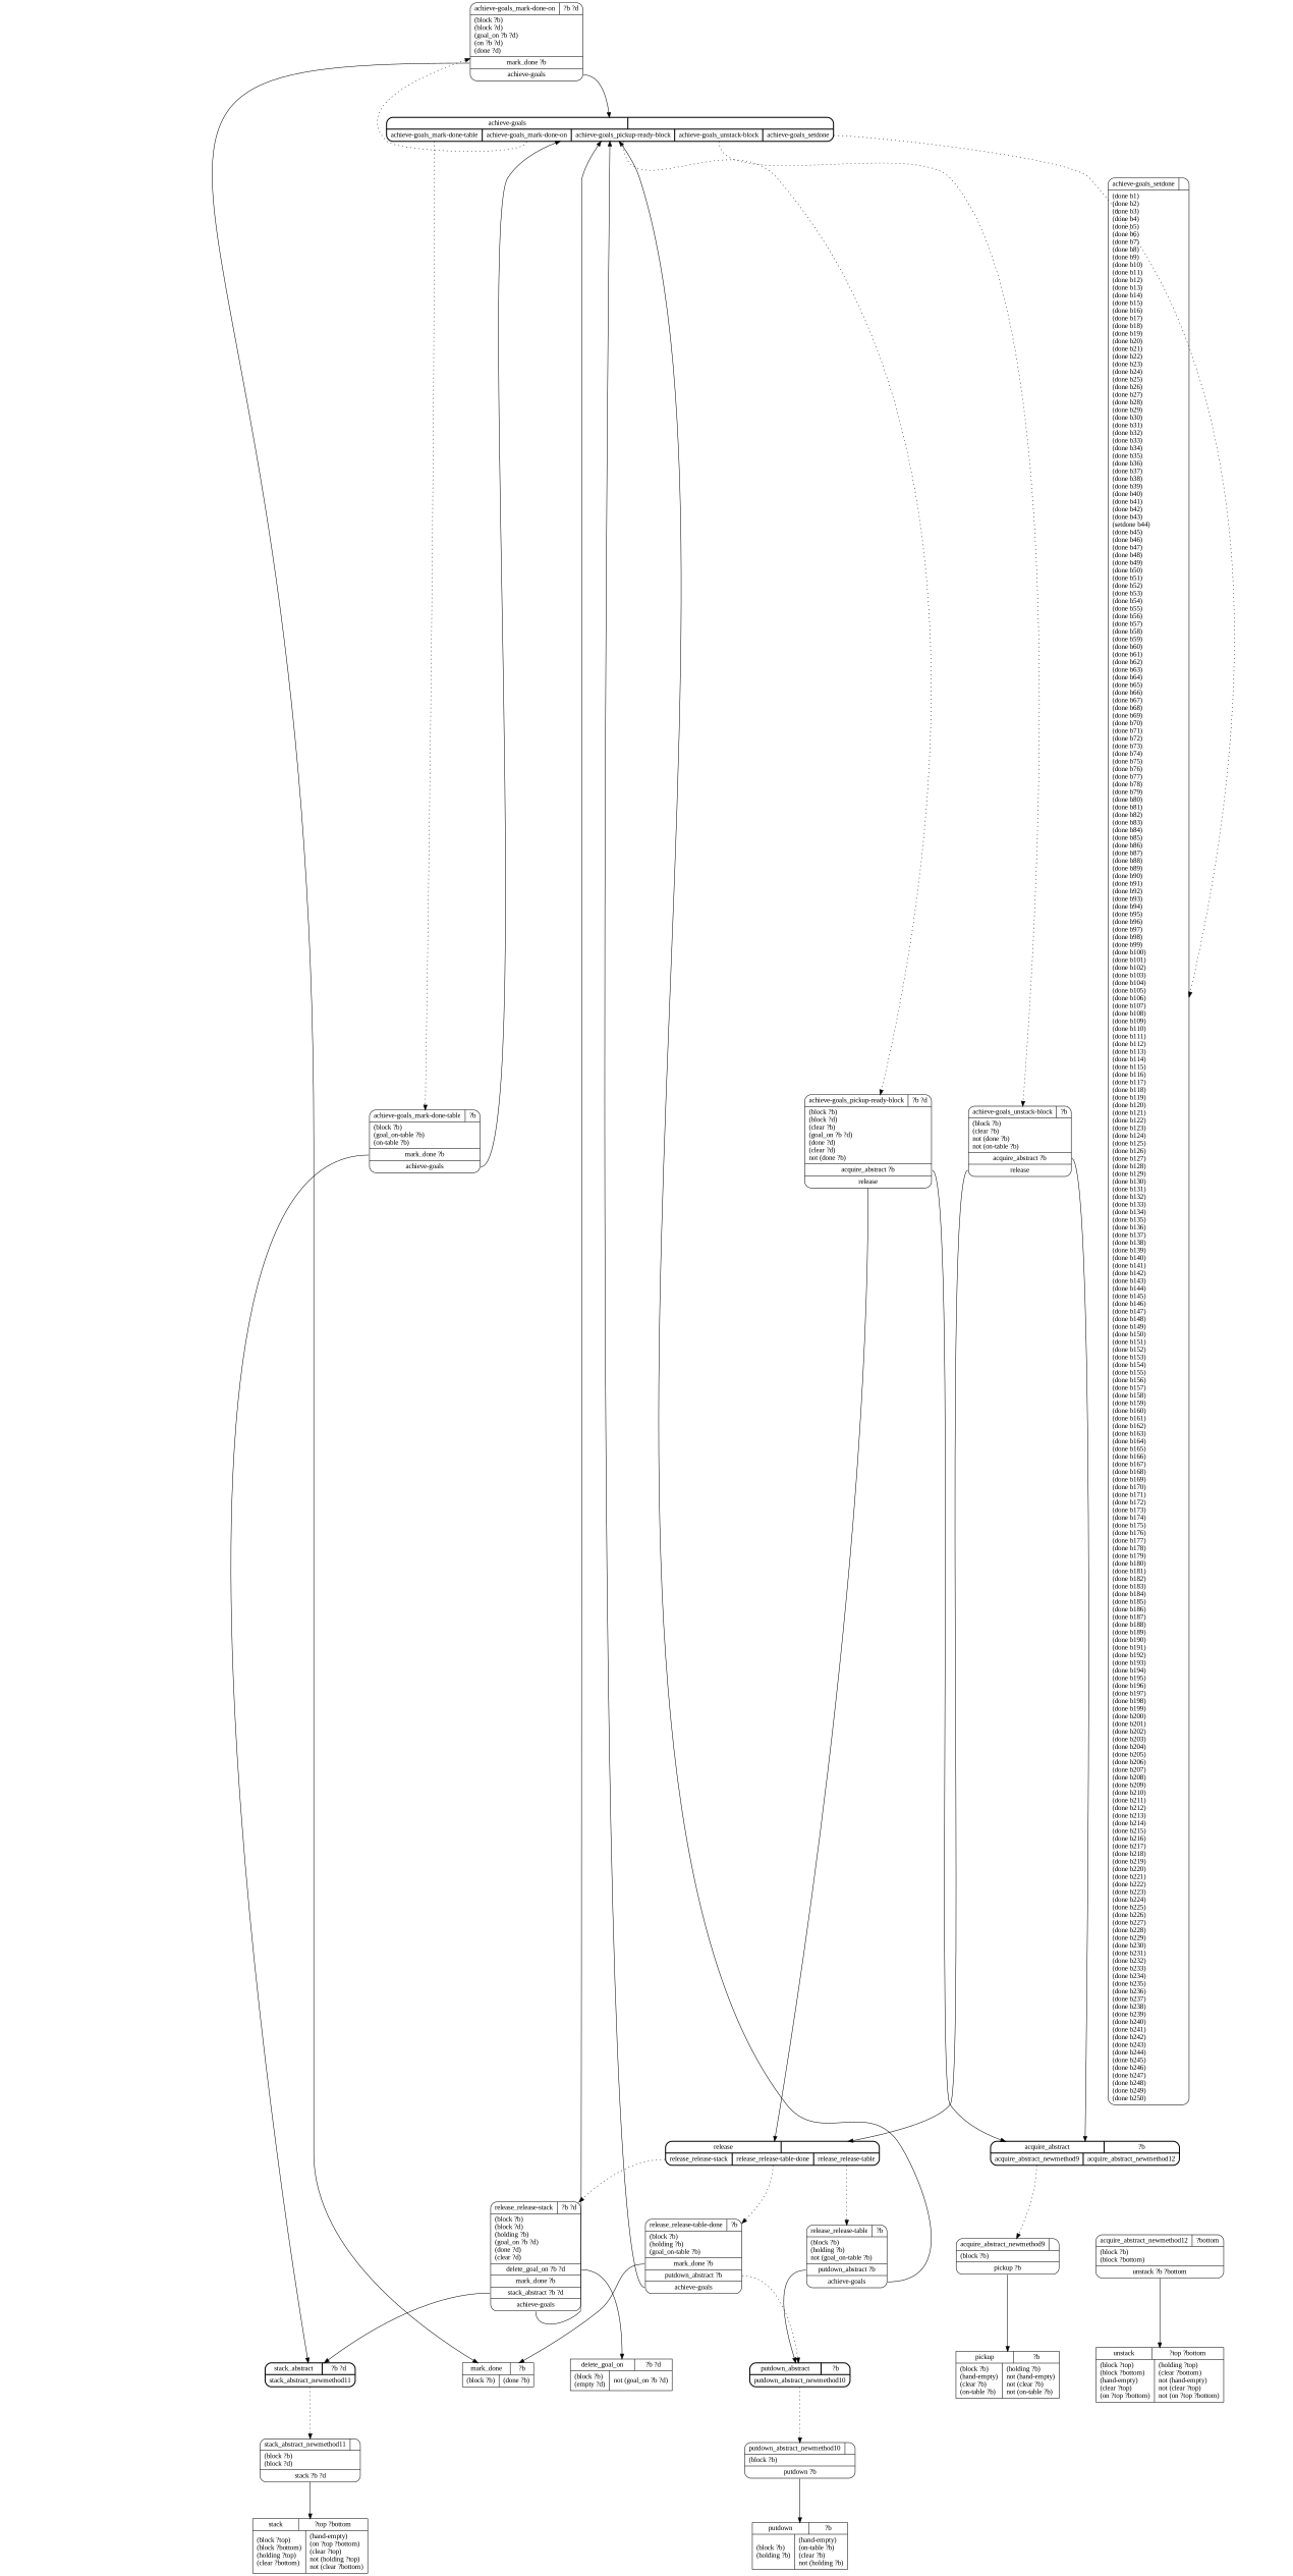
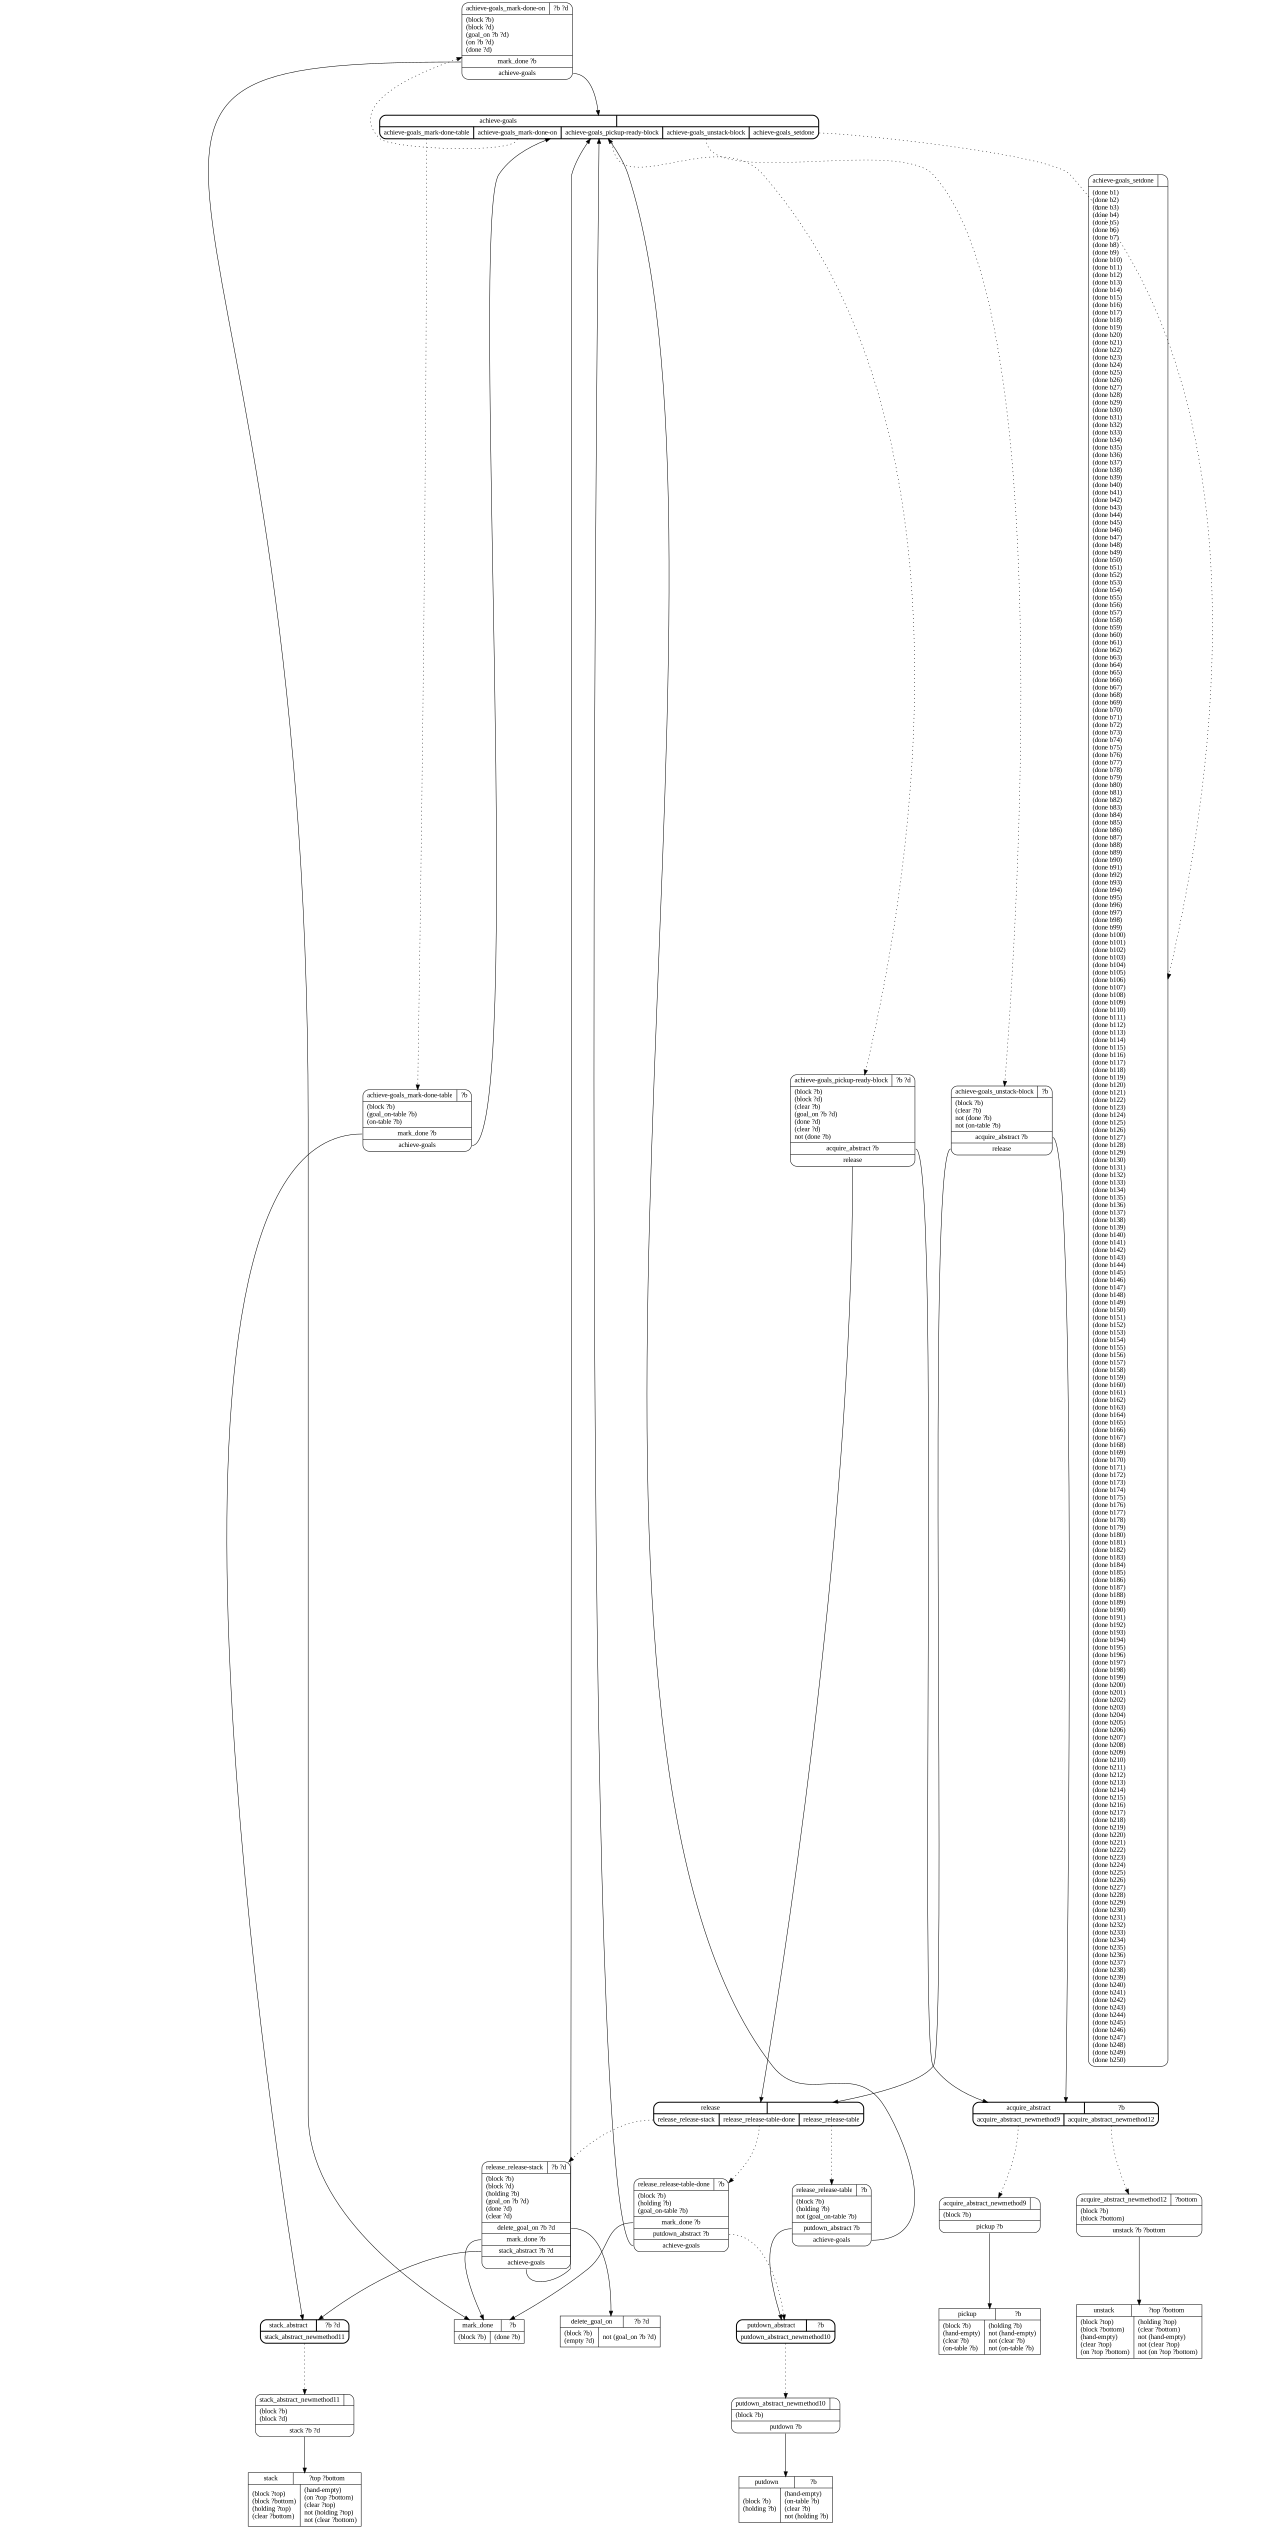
  digraph {
    fontname="Liberation Serif"
    nodesep=1
    ranksep=1
    node [fontname="Liberation Serif" shape=Mrecord]
    edge [fontname="Liberation Serif" tailport=n0]
    n1 [label="{{mark_done|?b}|{(block ?b)\l|(done ?b)\l}}" shape=record]
    n2 [label="{{delete_goal_on|?b ?d}|{(block ?b)\l(empty ?d)\l|not (goal_on ?b ?d)\l}}" shape=record]
    n3 [label="{{pickup|?b}|{(block ?b)\l(hand-empty)\l(clear ?b)\l(on-table ?b)\l|(holding ?b)\lnot (hand-empty)\lnot (clear ?b)\lnot (on-table ?b)\l}}" shape=record]
    n4 [label="{{putdown|?b}|{(block ?b)\l(holding ?b)\l|(hand-empty)\l(on-table ?b)\l(clear ?b)\lnot (holding ?b)\l}}" shape=record]
    n5 [label="{{stack|?top ?bottom}|{(block ?top)\l(block ?bottom)\l(holding ?top)\l(clear ?bottom)\l|(hand-empty)\l(on ?top ?bottom)\l(clear ?top)\lnot (holding ?top)\lnot (clear ?bottom)\l}}" shape=record]
    n6 [label="{{unstack|?top ?bottom}|{(block ?top)\l(block ?bottom)\l(hand-empty)\l(clear ?top)\l(on ?top ?bottom)\l|(holding ?top)\l(clear ?bottom)\lnot (hand-empty)\lnot (clear ?top)\lnot (on ?top ?bottom)\l}}" shape=record]
    n7 [label="{{achieve-goals|}|{<n0>achieve-goals_mark-done-table|<n1>achieve-goals_mark-done-on|<n2>achieve-goals_pickup-ready-block|<n3>achieve-goals_unstack-block|<n4>achieve-goals_setdone}}" style=bold]
    n8 [label="{{achieve-goals_mark-done-table|?b}|(block ?b)\l(goal_on-table ?b)\l(on-table ?b)\l|<n0>mark_done ?b|<n1>achieve-goals}"]
    n9 [label="{{achieve-goals_mark-done-on|?b ?d}|(block ?b)\l(block ?d)\l(goal_on ?b ?d)\l(on ?b ?d)\l(done ?d)\l|<n0>mark_done ?b|<n1>achieve-goals}"]
    n10 [label="{{achieve-goals_pickup-ready-block|?b ?d}|(block ?b)\l(block ?d)\l(clear ?b)\l(goal_on ?b ?d)\l(done ?d)\l(clear ?d)\lnot (done ?b)\l|<n0>acquire_abstract ?b|<n1>release}"]
    n11 [label="{{achieve-goals_unstack-block|?b}|(block ?b)\l(clear ?b)\lnot (done ?b)\lnot (on-table ?b)\l|<n0>acquire_abstract ?b|<n1>release}"]
-   n12 [label="{{achieve-goals_setdone|}|(done b1)\l(done b2)\l(done b3)\l(done b4)\l(done b5)\l(done b6)\l(done b7)\l(done b8)\l(done b9)\l(done b10)\l(done b11)\l(done b12)\l(done b13)\l(done b14)\l(done b15)\l(done b16)\l(done b17)\l(done b18)\l(done b19)\l(done b20)\l(done b21)\l(done b22)\l(done b23)\l(done b24)\l(done b25)\l(done b26)\l(done b27)\l(done b28)\l(done b29)\l(done b30)\l(done b31)\l(done b32)\l(done b33)\l(done b34)\l(done b35)\l(done b36)\l(done b37)\l(done b38)\l(done b39)\l(done b40)\l(done b41)\l(done b42)\l(done b43)\l(setdone b44)\l(done b45)\l(done b46)\l(done b47)\l(done b48)\l(done b49)\l(done b50)\l(done b51)\l(done b52)\l(done b53)\l(done b54)\l(done b55)\l(done b56)\l(done b57)\l(done b58)\l(done b59)\l(done b60)\l(done b61)\l(done b62)\l(done b63)\l(done b64)\l(done b65)\l(done b66)\l(done b67)\l(done b68)\l(done b69)\l(done b70)\l(done b71)\l(done b72)\l(done b73)\l(done b74)\l(done b75)\l(done b76)\l(done b77)\l(done b78)\l(done b79)\l(done b80)\l(done b81)\l(done b82)\l(done b83)\l(done b84)\l(done b85)\l(done b86)\l(done b87)\l(done b88)\l(done b89)\l(done b90)\l(done b91)\l(done b92)\l(done b93)\l(done b94)\l(done b95)\l(done b96)\l(done b97)\l(done b98)\l(done b99)\l(done b100)\l(done b101)\l(done b102)\l(done b103)\l(done b104)\l(done b105)\l(done b106)\l(done b107)\l(done b108)\l(done b109)\l(done b110)\l(done b111)\l(done b112)\l(done b113)\l(done b114)\l(done b115)\l(done b116)\l(done b117)\l(done b118)\l(done b119)\l(done b120)\l(done b121)\l(done b122)\l(done b123)\l(done b124)\l(done b125)\l(done b126)\l(done b127)\l(done b128)\l(done b129)\l(done b130)\l(done b131)\l(done b132)\l(done b133)\l(done b134)\l(done b135)\l(done b136)\l(done b137)\l(done b138)\l(done b139)\l(done b140)\l(done b141)\l(done b142)\l(done b143)\l(done b144)\l(done b145)\l(done b146)\l(done b147)\l(done b148)\l(done b149)\l(done b150)\l(done b151)\l(done b152)\l(done b153)\l(done b154)\l(done b155)\l(done b156)\l(done b157)\l(done b158)\l(done b159)\l(done b160)\l(done b161)\l(done b162)\l(done b163)\l(done b164)\l(done b165)\l(done b166)\l(done b167)\l(done b168)\l(done b169)\l(done b170)\l(done b171)\l(done b172)\l(done b173)\l(done b174)\l(done b175)\l(done b176)\l(done b177)\l(done b178)\l(done b179)\l(done b180)\l(done b181)\l(done b182)\l(done b183)\l(done b184)\l(done b185)\l(done b186)\l(done b187)\l(done b188)\l(done b189)\l(done b190)\l(done b191)\l(done b192)\l(done b193)\l(done b194)\l(done b195)\l(done b196)\l(done b197)\l(done b198)\l(done b199)\l(done b200)\l(done b201)\l(done b202)\l(done b203)\l(done b204)\l(done b205)\l(done b206)\l(done b207)\l(done b208)\l(done b209)\l(done b210)\l(done b211)\l(done b212)\l(done b213)\l(done b214)\l(done b215)\l(done b216)\l(done b217)\l(done b218)\l(done b219)\l(done b220)\l(done b221)\l(done b222)\l(done b223)\l(done b224)\l(done b225)\l(done b226)\l(done b227)\l(done b228)\l(done b229)\l(done b230)\l(done b231)\l(done b232)\l(done b233)\l(done b234)\l(done b235)\l(done b236)\l(done b237)\l(done b238)\l(done b239)\l(done b240)\l(done b241)\l(done b242)\l(done b243)\l(done b244)\l(done b245)\l(done b246)\l(done b247)\l(done b248)\l(done b249)\l(done b250)\l}"]
+   n12 [label="{{achieve-goals_setdone|}|(done b1)\l(done b2)\l(done b3)\l(done b4)\l(done b5)\l(done b6)\l(done b7)\l(done b8)\l(done b9)\l(done b10)\l(done b11)\l(done b12)\l(done b13)\l(done b14)\l(done b15)\l(done b16)\l(done b17)\l(done b18)\l(done b19)\l(done b20)\l(done b21)\l(done b22)\l(done b23)\l(done b24)\l(done b25)\l(done b26)\l(done b27)\l(done b28)\l(done b29)\l(done b30)\l(done b31)\l(done b32)\l(done b33)\l(done b34)\l(done b35)\l(done b36)\l(done b37)\l(done b38)\l(done b39)\l(done b40)\l(done b41)\l(done b42)\l(done b43)\l(done b44)\l(done b45)\l(done b46)\l(done b47)\l(done b48)\l(done b49)\l(done b50)\l(done b51)\l(done b52)\l(done b53)\l(done b54)\l(done b55)\l(done b56)\l(done b57)\l(done b58)\l(done b59)\l(done b60)\l(done b61)\l(done b62)\l(done b63)\l(done b64)\l(done b65)\l(done b66)\l(done b67)\l(done b68)\l(done b69)\l(done b70)\l(done b71)\l(done b72)\l(done b73)\l(done b74)\l(done b75)\l(done b76)\l(done b77)\l(done b78)\l(done b79)\l(done b80)\l(done b81)\l(done b82)\l(done b83)\l(done b84)\l(done b85)\l(done b86)\l(done b87)\l(done b88)\l(done b89)\l(done b90)\l(done b91)\l(done b92)\l(done b93)\l(done b94)\l(done b95)\l(done b96)\l(done b97)\l(done b98)\l(done b99)\l(done b100)\l(done b101)\l(done b102)\l(done b103)\l(done b104)\l(done b105)\l(done b106)\l(done b107)\l(done b108)\l(done b109)\l(done b110)\l(done b111)\l(done b112)\l(done b113)\l(done b114)\l(done b115)\l(done b116)\l(done b117)\l(done b118)\l(done b119)\l(done b120)\l(done b121)\l(done b122)\l(done b123)\l(done b124)\l(done b125)\l(done b126)\l(done b127)\l(done b128)\l(done b129)\l(done b130)\l(done b131)\l(done b132)\l(done b133)\l(done b134)\l(done b135)\l(done b136)\l(done b137)\l(done b138)\l(done b139)\l(done b140)\l(done b141)\l(done b142)\l(done b143)\l(done b144)\l(done b145)\l(done b146)\l(done b147)\l(done b148)\l(done b149)\l(done b150)\l(done b151)\l(done b152)\l(done b153)\l(done b154)\l(done b155)\l(done b156)\l(done b157)\l(done b158)\l(done b159)\l(done b160)\l(done b161)\l(done b162)\l(done b163)\l(done b164)\l(done b165)\l(done b166)\l(done b167)\l(done b168)\l(done b169)\l(done b170)\l(done b171)\l(done b172)\l(done b173)\l(done b174)\l(done b175)\l(done b176)\l(done b177)\l(done b178)\l(done b179)\l(done b180)\l(done b181)\l(done b182)\l(done b183)\l(done b184)\l(done b185)\l(done b186)\l(done b187)\l(done b188)\l(done b189)\l(done b190)\l(done b191)\l(done b192)\l(done b193)\l(done b194)\l(done b195)\l(done b196)\l(done b197)\l(done b198)\l(done b199)\l(done b200)\l(done b201)\l(done b202)\l(done b203)\l(done b204)\l(done b205)\l(done b206)\l(done b207)\l(done b208)\l(done b209)\l(done b210)\l(done b211)\l(done b212)\l(done b213)\l(done b214)\l(done b215)\l(done b216)\l(done b217)\l(done b218)\l(done b219)\l(done b220)\l(done b221)\l(done b222)\l(done b223)\l(done b224)\l(done b225)\l(done b226)\l(done b227)\l(done b228)\l(done b229)\l(done b230)\l(done b231)\l(done b232)\l(done b233)\l(done b234)\l(done b235)\l(done b236)\l(done b237)\l(done b238)\l(done b239)\l(done b240)\l(done b241)\l(done b242)\l(done b243)\l(done b244)\l(done b245)\l(done b246)\l(done b247)\l(done b248)\l(done b249)\l(done b250)\l}"]
    n13 [label="{{stack_abstract|?b ?d}|{<n0>stack_abstract_newmethod11}}" style=bold]
    n14 [label="{{acquire_abstract|?b}|{<n0>acquire_abstract_newmethod9|<n1>acquire_abstract_newmethod12}}" style=bold]
    n15 [label="{{release|}|{<n0>release_release-stack|<n1>release_release-table-done|<n2>release_release-table}}" style=bold]
    n16 [label="{{acquire_abstract_newmethod9|}|(block ?b)\l|<n0>pickup ?b}"]
    n17 [label="{{acquire_abstract_newmethod12|?bottom}|(block ?b)\l(block ?bottom)\l|<n0>unstack ?b ?bottom}"]
    n18 [label="{{release_release-stack|?b ?d}|(block ?b)\l(block ?d)\l(holding ?b)\l(goal_on ?b ?d)\l(done ?d)\l(clear ?d)\l|<n0>delete_goal_on ?b ?d|<n1>mark_done ?b|<n2>stack_abstract ?b ?d|<n3>achieve-goals}"]
    n19 [label="{{release_release-table-done|?b}|(block ?b)\l(holding ?b)\l(goal_on-table ?b)\l|<n0>mark_done ?b|<n1>putdown_abstract ?b|<n2>achieve-goals}"]
    n20 [label="{{release_release-table|?b}|(block ?b)\l(holding ?b)\lnot (goal_on-table ?b)\l|<n0>putdown_abstract ?b|<n1>achieve-goals}"]
    n21 [label="{{putdown_abstract|?b}|{<n0>putdown_abstract_newmethod10}}" style=bold]
    n22 [label="{{stack_abstract_newmethod11|}|(block ?b)\l(block ?d)\l|<n0>stack ?b ?d}"]
    n23 [label="{{putdown_abstract_newmethod10|}|(block ?b)\l|<n0>putdown ?b}"]
    n7 -> n8 [style=dotted]
    n7 -> n9 [style=dotted tailport=n1]
    n7 -> n10 [style=dotted tailport=n2]
    n7 -> n11 [style=dotted tailport=n3]
    n7 -> n12 [style=dotted tailport=n4]
    n8 -> n7 [tailport=n1]
    n8 -> n13
    n9 -> n1
    n9 -> n7 [tailport=n1]
    n10 -> n14
    n10 -> n15 [tailport=n1]
    n11 -> n14
    n11 -> n15 [tailport=n1]
    n13 -> n22 [style=dotted]
    n14 -> n16 [style=dotted]
+   n14 -> n17 [style=dotted tailport=n1]
    n15 -> n18 [style=dotted]
    n15 -> n19 [style=dotted tailport=n1]
    n15 -> n20 [style=dotted tailport=n2]
    n16 -> n3
    n17 -> n6
+   n18 -> n1 [tailport=n1]
    n18 -> n2
    n18 -> n7 [tailport=n3]
    n18 -> n13 [tailport=n2]
    n19 -> n1
    n19 -> n7 [tailport=n2]
    n19 -> n21 [style=dotted tailport=n1]
    n20 -> n7 [tailport=n1]
    n20 -> n21
    n21 -> n23 [style=dotted]
    n22 -> n5
    n23 -> n4
  }
